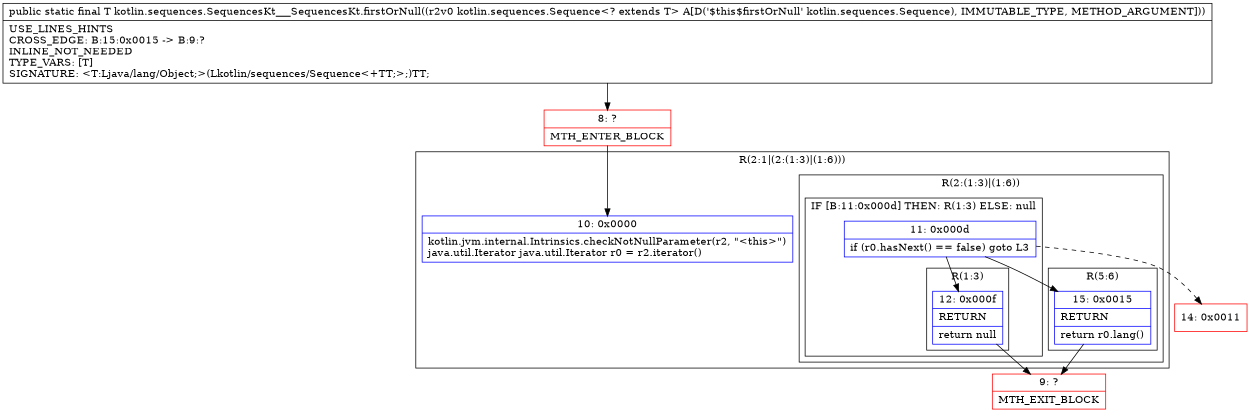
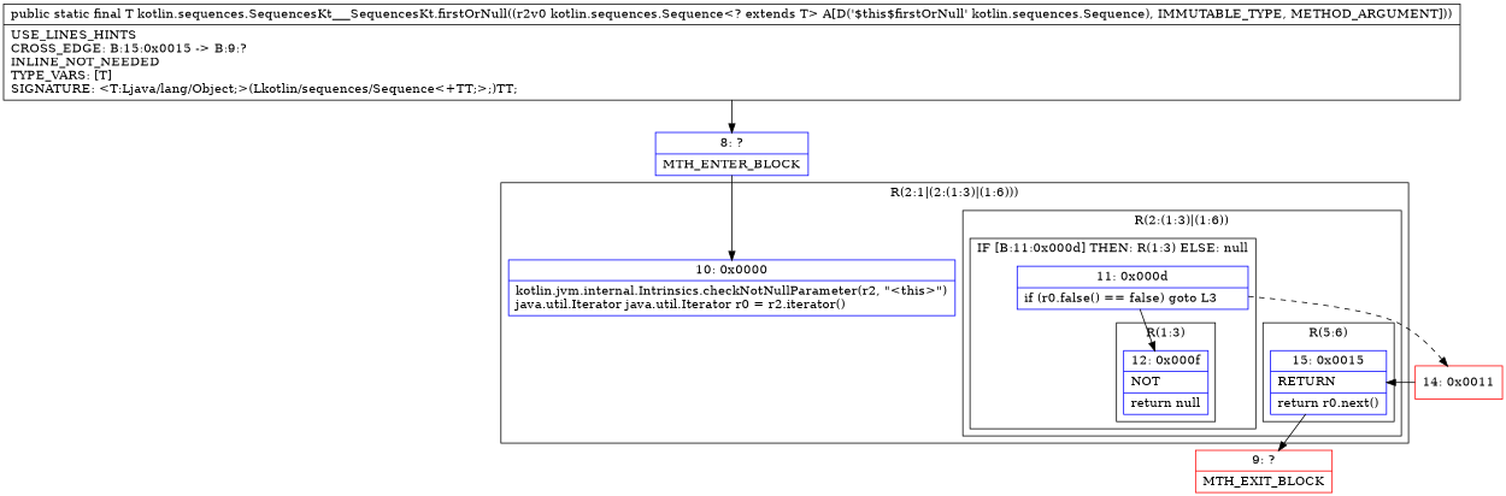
  digraph {
    node [color=blue shape=record]
-   n1 [label="{12\:\ 0x000f|RETURN\l|return null\l}"]
-   n2 [label="{11\:\ 0x000d|if (r0.hasNext() == false) goto L3\l}"]
-   n3 [label="{15\:\ 0x0015|RETURN\l|return r0.lang()\l}"]
+   n1 [label="{12\:\ 0x000f|NOT\l|return null\l}"]
+   n2 [label="{11\:\ 0x000d|if (r0.false() == false) goto L3\l}"]
+   n3 [label="{15\:\ 0x0015|RETURN\l|return r0.next()\l}"]
    n4 [label="{10\:\ 0x0000|kotlin.jvm.internal.Intrinsics.checkNotNullParameter(r2, \"\<this\>\")\ljava.util.Iterator java.util.Iterator r0 = r2.iterator()\l}"]
    n5 [color=red label="{9\:\ ?|MTH_EXIT_BLOCK\l}"]
    n6 [color=red label="{14\:\ 0x0011}"]
-   n7 [color=red label="{8\:\ ?|MTH_ENTER_BLOCK\l}"]
+   n7 [label="{8\:\ ?|MTH_ENTER_BLOCK\l}"]
    n8 [label="{public static final T kotlin.sequences.SequencesKt___SequencesKt.firstOrNull((r2v0 kotlin.sequences.Sequence\<? extends T\> A[D('$this$firstOrNull' kotlin.sequences.Sequence), IMMUTABLE_TYPE, METHOD_ARGUMENT]))  | USE_LINES_HINTS\lCROSS_EDGE: B:15:0x0015 \-\> B:9:?\lINLINE_NOT_NEEDED\lTYPE_VARS: [T]\lSIGNATURE: \<T:Ljava\/lang\/Object;\>(Lkotlin\/sequences\/Sequence\<+TT;\>;)TT;\l}" color=""]
    subgraph cluster_1 {
      label="R(2:1|(2:(1:3)|(1:6)))"
      n4
      subgraph cluster_2 {
        label="R(2:(1:3)|(1:6))"
        subgraph cluster_3 {
          label="IF [B:11:0x000d] THEN: R(1:3) ELSE: null"
          n2
          subgraph cluster_4 {
            label="R(1:3)"
            n1
          }
        }
        subgraph cluster_5 {
          label="R(5:6)"
          n3
        }
      }
    }
-   n1 -> n5
    n2 -> n1
    n2 -> n6 [style=dashed]
    n3 -> n5
-   n2 -> n3
+   n6 -> n3
    n7 -> n4
    n8 -> n7
  }
